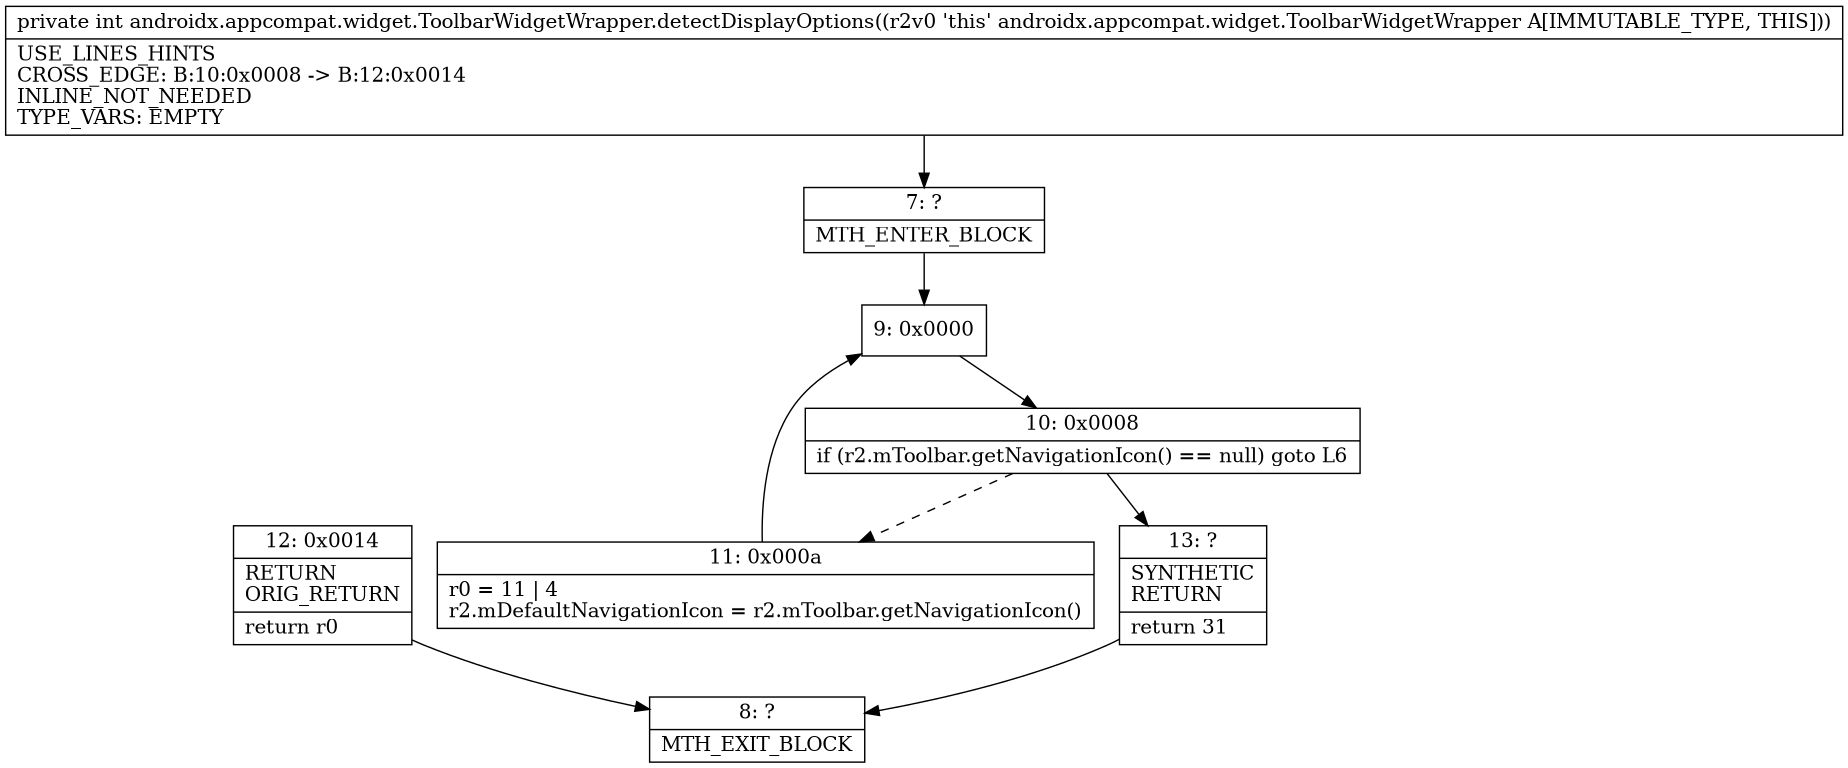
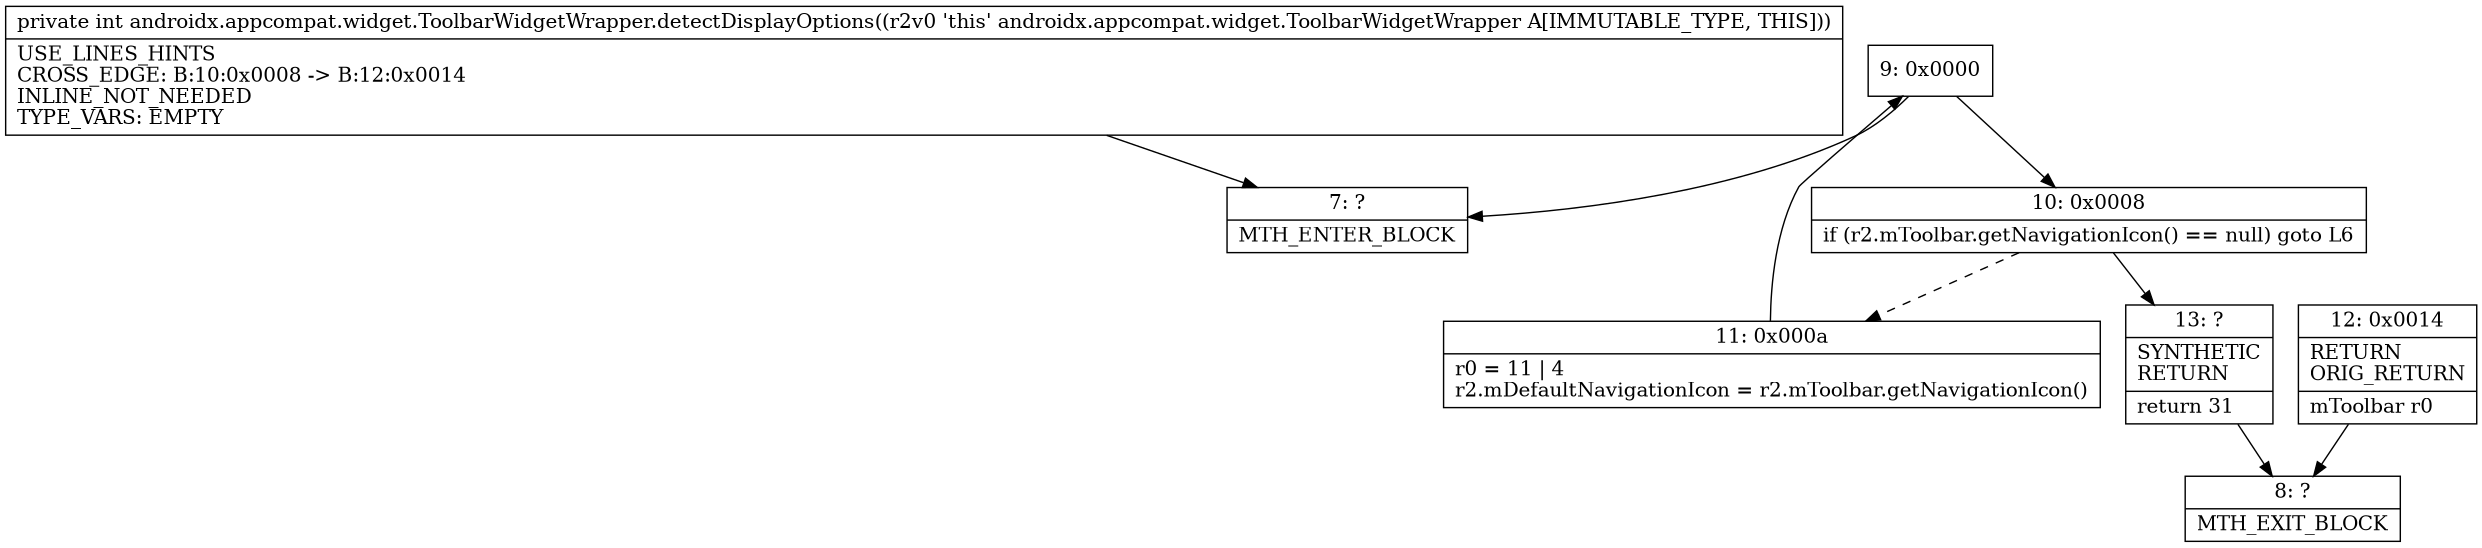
  digraph {
    node [shape=record]
    n1 [label="{7\:\ ?|MTH_ENTER_BLOCK\l}"]
    n2 [label="{9\:\ 0x0000}"]
    n3 [label="{10\:\ 0x0008|if (r2.mToolbar.getNavigationIcon() == null) goto L6\l}"]
    n4 [label="{11\:\ 0x000a|r0 = 11 \| 4\lr2.mDefaultNavigationIcon = r2.mToolbar.getNavigationIcon()\l}"]
    n5 [label="{13\:\ ?|SYNTHETIC\lRETURN\l|return 31\l}"]
    n6 [label="{8\:\ ?|MTH_EXIT_BLOCK\l}"]
-   n7 [label="{12\:\ 0x0014|RETURN\lORIG_RETURN\l|return r0\l}"]
+   n7 [label="{12\:\ 0x0014|RETURN\lORIG_RETURN\l|mToolbar r0\l}"]
    n8 [label="{private int androidx.appcompat.widget.ToolbarWidgetWrapper.detectDisplayOptions((r2v0 'this' androidx.appcompat.widget.ToolbarWidgetWrapper A[IMMUTABLE_TYPE, THIS]))  | USE_LINES_HINTS\lCROSS_EDGE: B:10:0x0008 \-\> B:12:0x0014\lINLINE_NOT_NEEDED\lTYPE_VARS: EMPTY\l}"]
-   n1 -> n2
+   n2 -> n1
    n2 -> n3
    n3 -> n4 [style=dashed]
    n3 -> n5
    n4 -> n2
    n5 -> n6
    n7 -> n6
    n8 -> n1
  }
